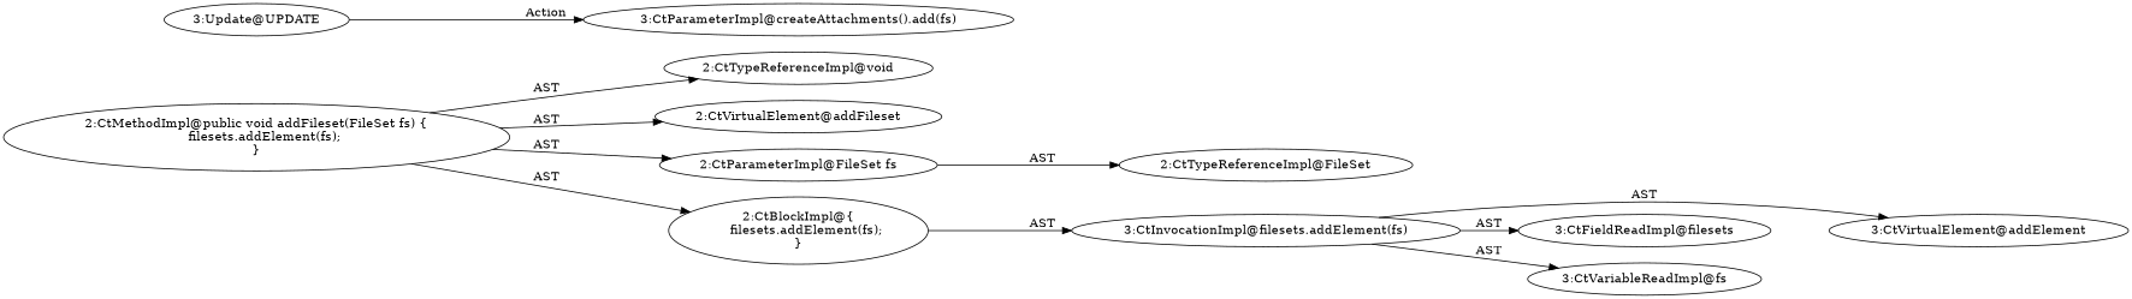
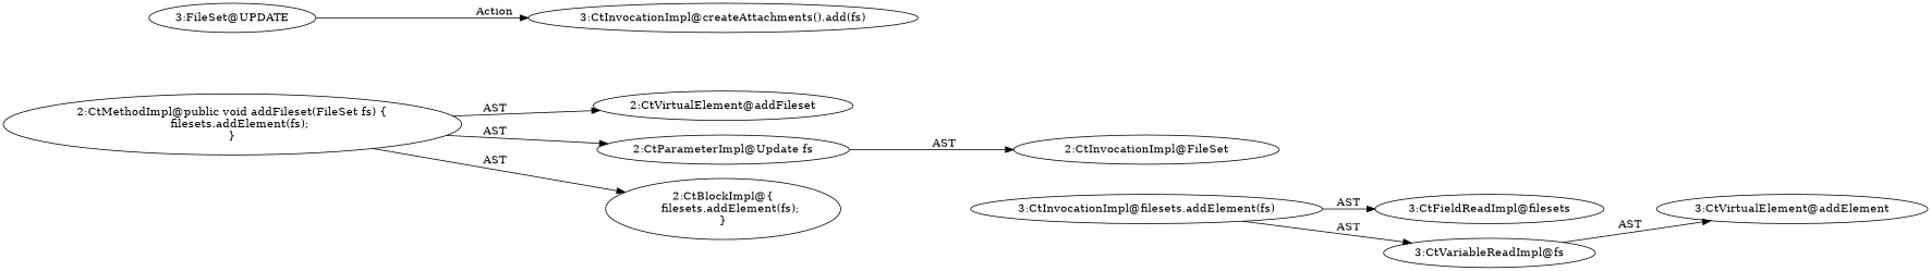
  digraph {
    rankdir=LR
    node [shape=ellipse]
-   n1 [label="2:CtTypeReferenceImpl@void"]
    n2 [label="2:CtVirtualElement@addFileset"]
-   n3 [label="2:CtParameterImpl@FileSet fs"]
-   n4 [label="2:CtTypeReferenceImpl@FileSet"]
+   n3 [label="2:CtParameterImpl@Update fs"]
+   n4 [label="2:CtInvocationImpl@FileSet"]
    n5 [label="3:CtVirtualElement@addElement"]
    n6 [label="3:CtFieldReadImpl@filesets"]
    n7 [label="3:CtVariableReadImpl@fs"]
    n8 [label="3:CtInvocationImpl@filesets.addElement(fs)"]
-   n9 [label="3:Update@UPDATE"]
-   n10 [label="3:CtParameterImpl@createAttachments().add(fs)"]
+   n9 [label="3:FileSet@UPDATE"]
+   n10 [label="3:CtInvocationImpl@createAttachments().add(fs)"]
    n11 [label="2:CtBlockImpl@\{\n    filesets.addElement(fs);\n\}"]
    n12 [label="2:CtMethodImpl@public void addFileset(FileSet fs) \{\n    filesets.addElement(fs);\n\}"]
    n3 -> n4 [label=AST]
-   n8 -> n5 [label=AST]
+   n7 -> n5 [label=AST]
    n8 -> n6 [label=AST]
    n8 -> n7 [label=AST]
    n9 -> n10 [label=Action]
-   n11 -> n8 [label=AST]
-   n12 -> n1 [label=AST]
    n12 -> n2 [label=AST]
    n12 -> n3 [label=AST]
    n12 -> n11 [label=AST]
  }
